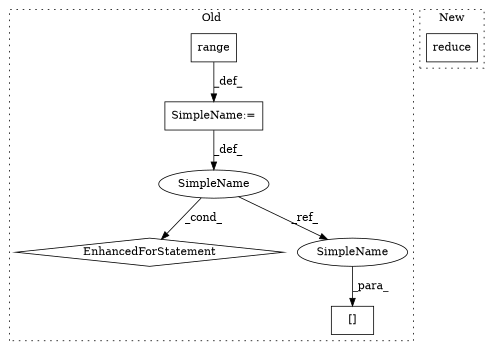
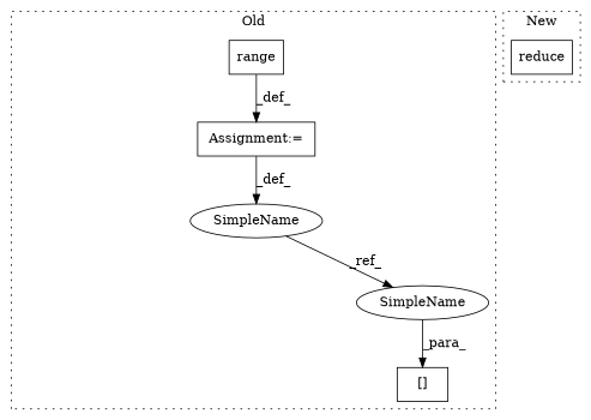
  digraph {
    node [a=32 l="57,2" s="3540,3629" shape=box]
    n1 [l="6,1" label=range s="3605,3628"]
-   n2 [a=7 label="SimpleName:="]
-   n3 [a=70 label=EnhancedForStatement shape=diamond]
+   n2 [a=7 label="Assignment:="]
    n4 [a=2 l="7,1" label="[]" s="3652,3660"]
    n5 [a=42 l=1 label=SimpleName s=3601 shape=ellipse]
    n6 [a=42 l=1 label=SimpleName s=3659 shape=ellipse]
    n7 [l="7,1" label=reduce s="3920,3931"]
    subgraph cluster_1 {
      label=Old
      style=dotted
      n1
      n2
-     n3
      n4
      n5
      n6
    }
    subgraph cluster_2 {
      label=New
      style=dotted
      n7
    }
    n1 -> n2 [label=_def_]
    n2 -> n5 [label=_def_]
-   n5 -> n3 [label=_cond_]
    n5 -> n6 [label=_ref_]
    n6 -> n4 [label=_para_]
  }
